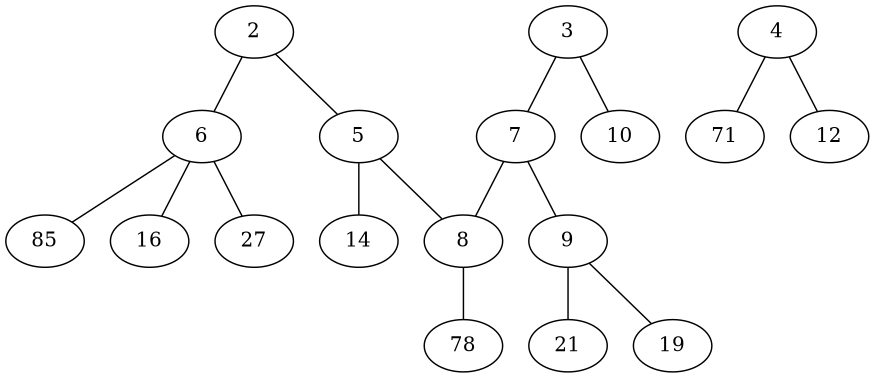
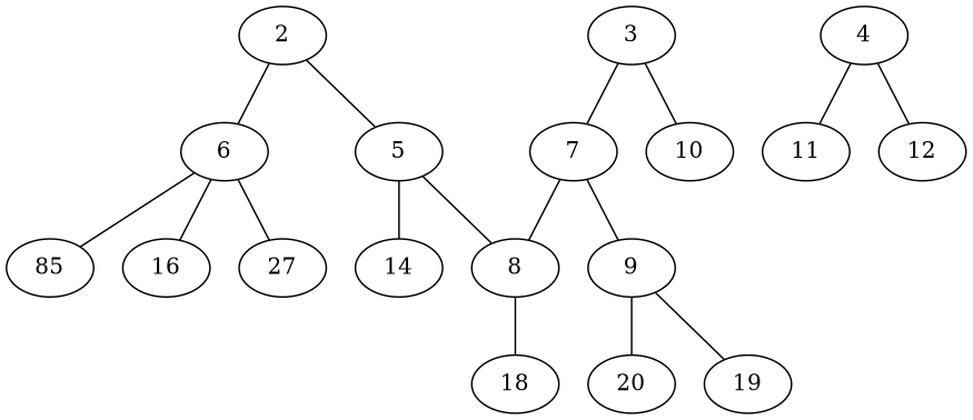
  graph {
    node [chem=H]
    edge [valence=1]
    2 [chem=C]
    5 [chem=C]
    6 [chem=C]
    3 [chem=C]
    7 [chem=C]
    10
    4 [chem=C]
-   11 [label=71]
+   11
    12
    8 [chem=C]
    14
    n12 [label=85]
    16
    n14 [label=27]
    9 [chem=N]
-   18 [label=78]
+   18
    19
-   20 [label=21]
+   20
    2 -- 5
    2 -- 6
    5 -- 8 [valence=2]
    5 -- 14
    6 -- n12
    6 -- 16
    6 -- n14
    3 -- 7 [valence=2]
    3 -- 10
    7 -- 8
    7 -- 9
    4 -- 11
    4 -- 12
    8 -- 18
    9 -- 19
    9 -- 20
  }
